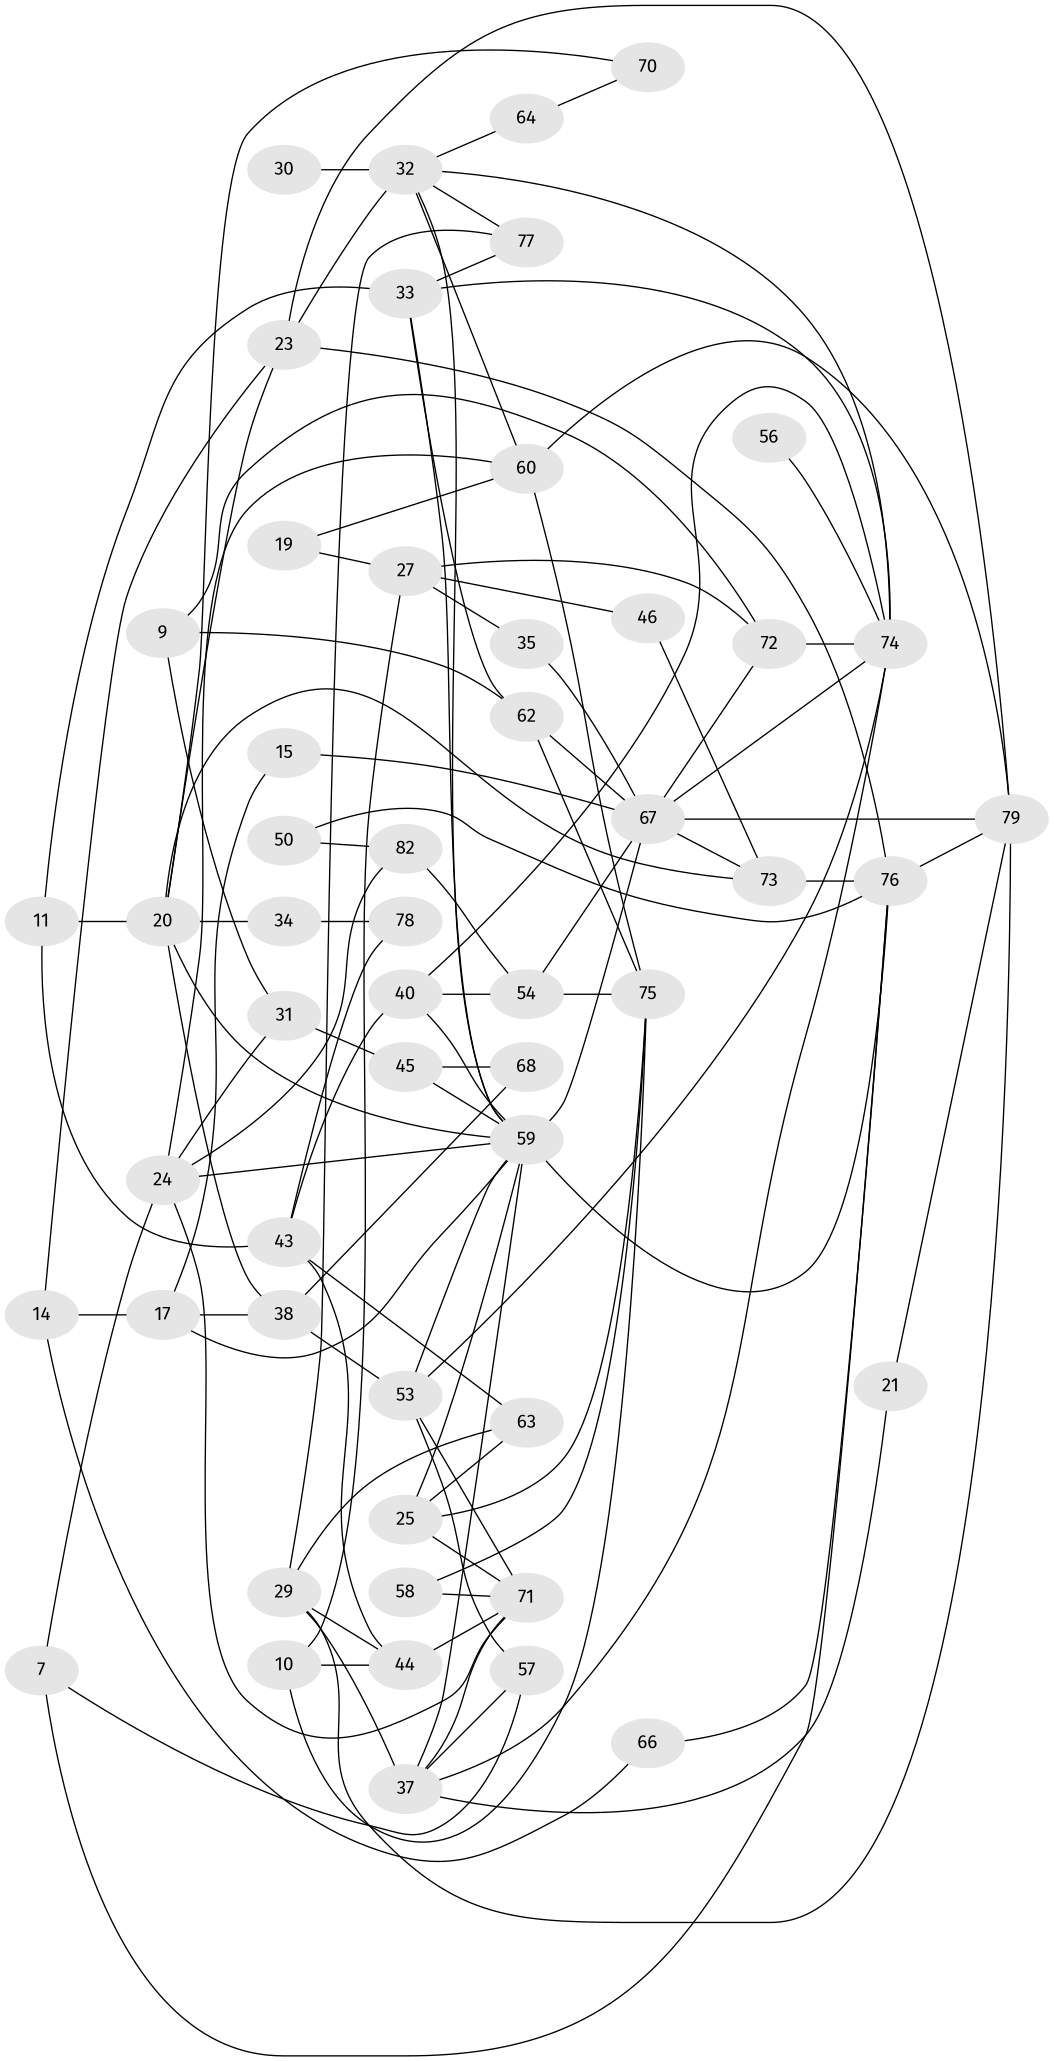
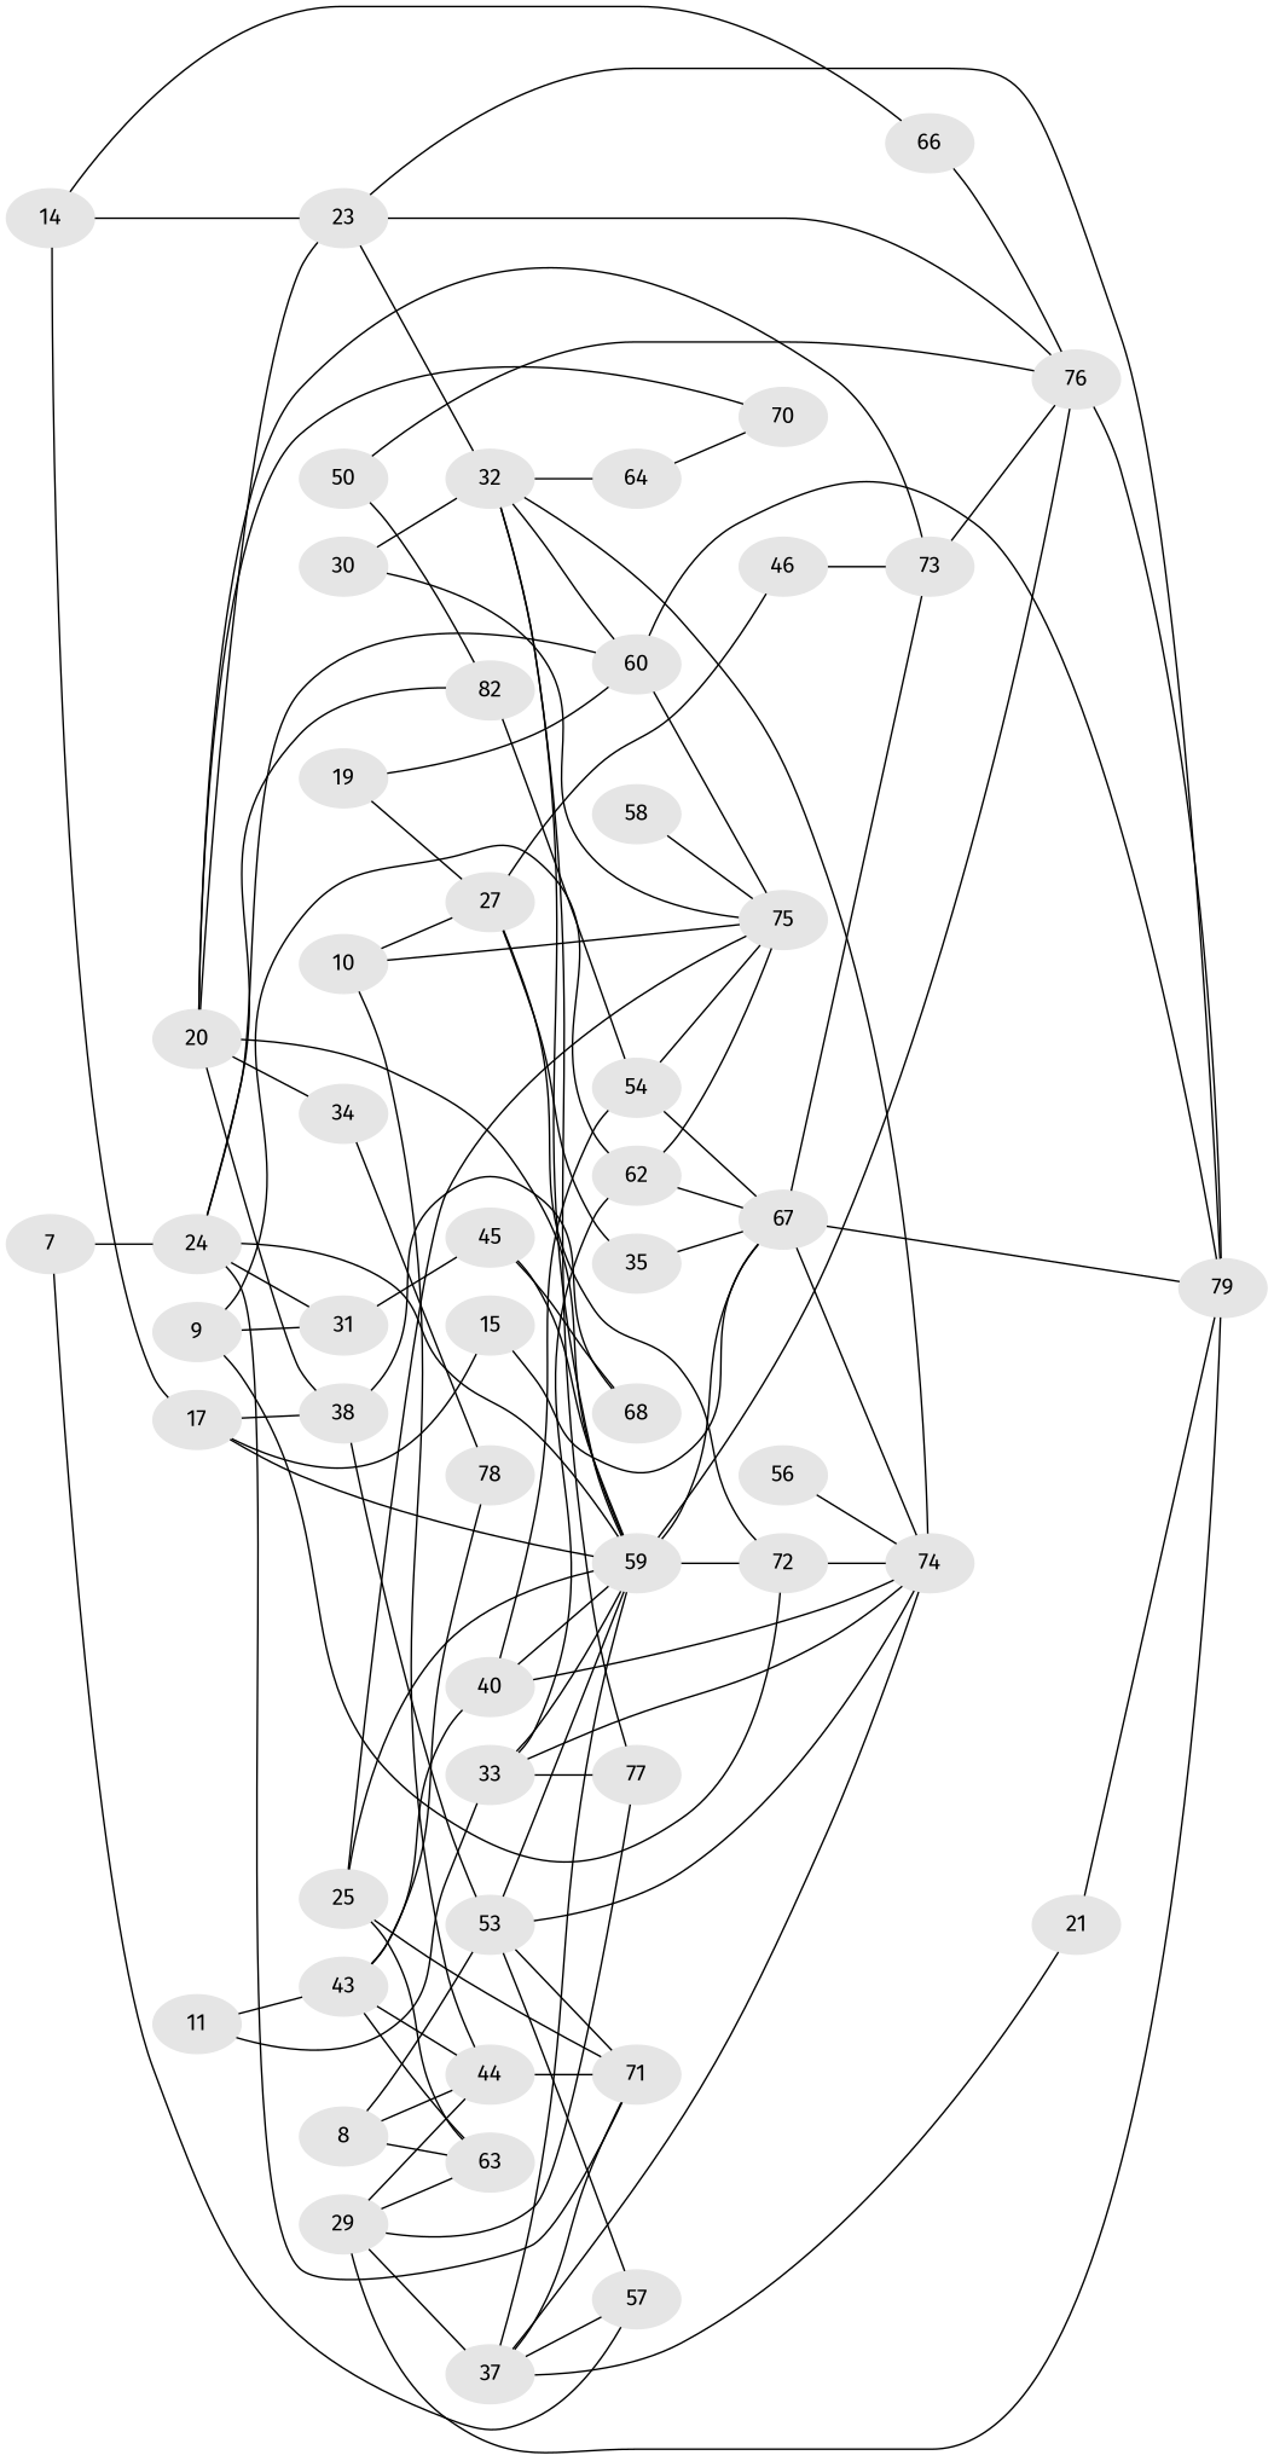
  graph {
    fontname="Fira Sans"
    rankdir=LR
    node [color=gray90 fontname="Fira Sans" style=filled]
    edge [fontname="Fira Sans"]
    24 [super="+3"]
    31
    59 [super="+1+51"]
    60
    n5 [label=82]
    71
    7
    57
    76 [super="+47"]
    79 [super="+28"]
    44 [super="+13"]
+   8
    53 [super="+49"]
    63
    74 [super="+42"]
    9
    62
    72 [super="+40"]
    45
    75 [super="+65"]
    67 [super="+41"]
    10
    27
    35
    46
    20 [super="+12+18"]
    23 [super="+15"]
    38 [super="+16"]
    34
    70
    73 [super="+36"]
    11
    33
    43 [super="+6"]
    77
    78
    n37 [label=40]
    56
    14
    17
    66
    n42 [label=15]
    32 [super="+26"]
    68
    19
    64
    54
    25
    29 [super="+5"]
    37
    n51 [label=21]
    30
    50
    58
    24 -- 31
    24 -- 59
    24 -- 60
    24 -- n5
    24 -- 71
    31 -- 45
    59 -- 76
-   67 -- 72
+   59 -- 72
    59 -- 67
    60 -- 79
    60 -- 75 [weight=2]
    n5 -- 54
    7 -- 24 [weight=2]
    7 -- 57
-   7 -- 76
    76 -- 79
    44 -- 71 [weight=2]
+   8 -- 44
+   8 -- 53
+   8 -- 63
    53 -- 59 [weight=3]
    53 -- 71
    53 -- 57
    53 -- 74 [weight=2]
    9 -- 31
    9 -- 62
    9 -- 72
    62 -- 75
    62 -- 67
    72 -- 74 [weight=2]
    45 -- 59
    45 -- 68
    67 -- 79 [weight=2]
    67 -- 74 [weight=2]
    67 -- 73 [weight=2]
    10 -- 44
    10 -- 75
    10 -- 27
    27 -- 72
    27 -- 35
    27 -- 46
    35 -- 67
    46 -- 73
    20 -- 59 [weight=3]
    20 -- 23
    20 -- 38
    20 -- 34 [weight=2]
    20 -- 70 [weight=2]
    20 -- 73
    23 -- 76 [weight=2]
    23 -- 79
    23 -- 32 [weight=2]
    38 -- 53
    38 -- 68
    34 -- 78
    73 -- 76 [weight=2]
-   11 -- 20
    11 -- 33
    11 -- 43
    33 -- 59
    33 -- 74
    33 -- 62
    33 -- 77
    43 -- 44
    43 -- 63
    43 -- 78
    43 -- n37
    n37 -- 59
    n37 -- 74
    n37 -- 54
    56 -- 74
    14 -- 23
    14 -- 17
    14 -- 66
    17 -- 59
    17 -- 38 [weight=2]
    17 -- n42
    66 -- 76
    n42 -- 67
    32 -- 59
    32 -- 60
    32 -- 74
    32 -- 77
    32 -- 64
    19 -- 60
    19 -- 27
    64 -- 70
    54 -- 75
    54 -- 67
    25 -- 59
    25 -- 71
    25 -- 63
    25 -- 75
    29 -- 79
    29 -- 44
    29 -- 63
    29 -- 77
    29 -- 37
    37 -- 59 [weight=2]
    37 -- 71
    37 -- 57
    37 -- 74
    37 -- n51
    n51 -- 79
+   30 -- 75
    30 -- 32
    50 -- n5
    50 -- 76
-   58 -- 71
    58 -- 75
  }
